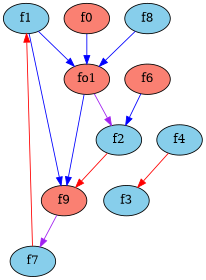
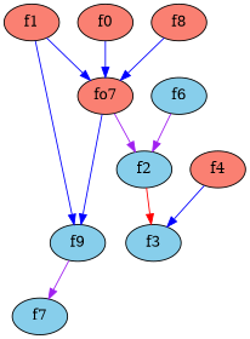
  strict digraph {
    node [fillcolor=skyblue style=filled]
    edge [color=blue weight=2]
-   f1
-   f9 [fillcolor=salmon]
-   fo1 [fillcolor=salmon]
+   f1 [fillcolor=salmon]
+   f9
+   fo1 [fillcolor=salmon label=fo7]
    f7
    f2
    f3
-   f4
+   f4 [fillcolor=salmon]
    n8 [fillcolor=salmon label=f0]
-   f6 [fillcolor=salmon]
-   f8
+   f6
+   f8 [fillcolor=salmon]
    f1 -> f9
    f1 -> fo1
    f9 -> f7 [color=purple]
    fo1 -> f9
    fo1 -> f2 [color=purple]
-   f7 -> f1 [color=red]
-   f2 -> f9 [color=red]
-   f4 -> f3 [color=red]
+   f2 -> f3 [color=red]
+   f4 -> f3
    n8 -> fo1
-   f6 -> f2
+   f6 -> f2 [color=purple]
    f8 -> fo1
  }
